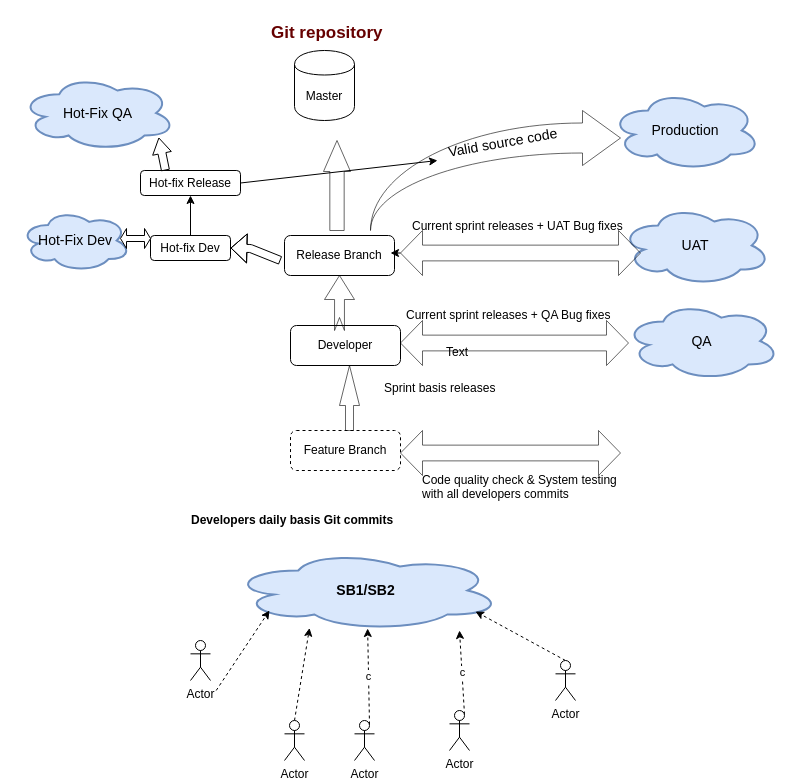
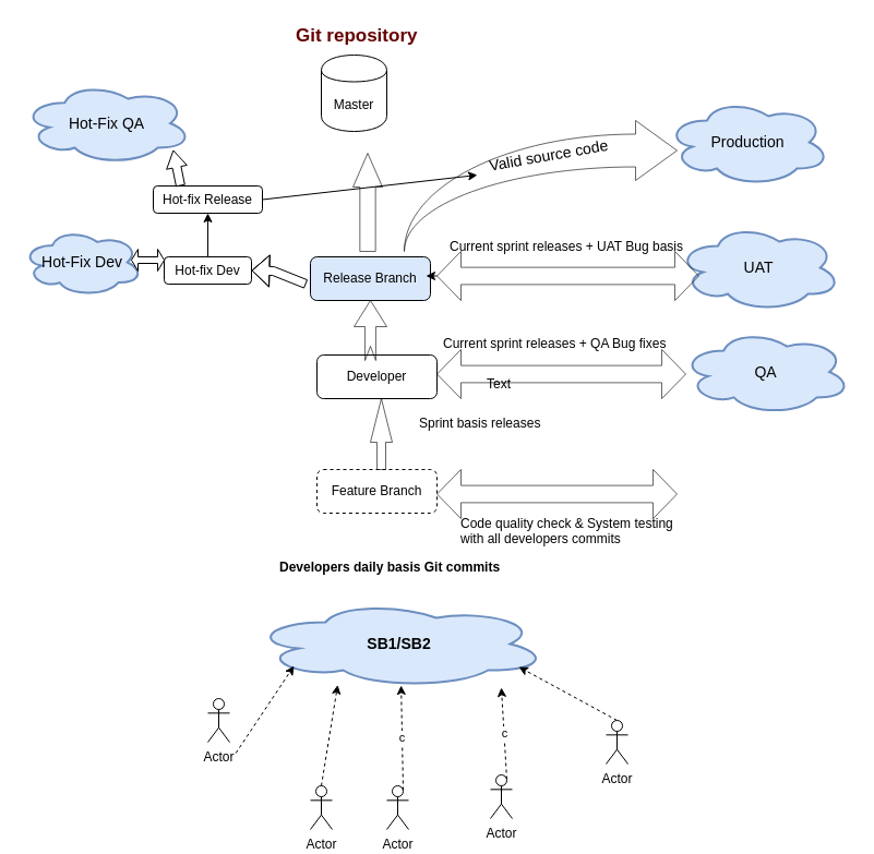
  <mxCell id="0" />
  <mxCell id="1" parent="0" />
  <mxCell id="2" value="Master" style="shape=cylinder;whiteSpace=wrap;html=1;boundedLbl=1;backgroundOutline=1;" parent="1" vertex="1"><mxGeometry x="294" y="50" width="60" height="70" as="geometry" /></mxCell>
- <mxCell id="3" value="Release Branch" style="rounded=1;whiteSpace=wrap;html=1;" parent="1" vertex="1"><mxGeometry x="284" y="235" width="110" height="40" as="geometry" /></mxCell>
+ <mxCell id="3" value="Release Branch" style="rounded=1;whiteSpace=wrap;html=1;fillColor=#dae8fc;" parent="1" vertex="1"><mxGeometry x="284" y="235" width="110" height="40" as="geometry" /></mxCell>
  <mxCell id="4" value="Feature Branch" style="rounded=1;whiteSpace=wrap;html=1;dashed=1;" parent="1" vertex="1"><mxGeometry x="290" y="430" width="110" height="40" as="geometry" /></mxCell>
  <mxCell id="5" value="Production" style="ellipse;shape=cloud;strokeWidth=2;fontSize=14;whiteSpace=wrap;html=1;align=center;fillColor=#dae8fc;strokeColor=#6c8ebf;" parent="1" vertex="1"><mxGeometry x="610" y="90" width="150" height="80" as="geometry" /></mxCell>
  <mxCell id="6" value="&lt;font style=&quot;font-size: 17px&quot;&gt;&lt;b&gt;Git repository&amp;nbsp;&lt;/b&gt;&lt;/font&gt;" style="text;html=1;resizable=0;points=[];autosize=1;align=left;verticalAlign=top;spacingTop=-4;fontColor=#660000;" parent="1" vertex="1"><mxGeometry x="269" y="20" width="130" height="20" as="geometry" /></mxCell>
  <mxCell id="7" value="UAT" style="ellipse;shape=cloud;strokeWidth=2;fontSize=14;whiteSpace=wrap;html=1;align=center;fillColor=#dae8fc;strokeColor=#6c8ebf;" parent="1" vertex="1"><mxGeometry x="620" y="205" width="150" height="80" as="geometry" /></mxCell>
  <mxCell id="8" value="QA" style="ellipse;shape=cloud;strokeWidth=2;fontSize=14;whiteSpace=wrap;html=1;align=center;fillColor=#dae8fc;strokeColor=#6c8ebf;" parent="1" vertex="1"><mxGeometry x="624" y="301.5" width="155" height="78" as="geometry" /></mxCell>
  <mxCell id="9" value="Developer" style="rounded=1;whiteSpace=wrap;html=1;" parent="1" vertex="1"><mxGeometry x="290" y="325" width="110" height="40" as="geometry" /></mxCell>
- <mxCell id="10" value="Developers daily basis Git commits&amp;nbsp;" style="text;html=1;resizable=0;points=[];autosize=1;align=left;verticalAlign=top;spacingTop=-4;fontStyle=1" parent="1" vertex="1"><mxGeometry x="189" y="510" width="210" height="20" as="geometry" /></mxCell>
+ <mxCell id="10" value="Developers daily basis Git commits&amp;nbsp;" style="text;html=1;resizable=0;points=[];autosize=1;align=left;verticalAlign=top;spacingTop=-4;fontStyle=1" parent="1" vertex="1"><mxGeometry x="254" y="510" width="210" height="20" as="geometry" /></mxCell>
  <mxCell id="11" value="" style="html=1;shadow=0;dashed=0;align=center;verticalAlign=middle;shape=mxgraph.arrows2.arrow;dy=0.6;dx=40;direction=north;notch=0;rounded=0;strokeWidth=1;fillColor=none;opacity=60;" parent="1" vertex="1"><mxGeometry x="339" y="365" width="20" height="65" as="geometry" /></mxCell>
  <mxCell id="12" value="Sprint basis releases" style="text;html=1;resizable=0;points=[];autosize=1;align=left;verticalAlign=top;spacingTop=-4;" parent="1" vertex="1"><mxGeometry x="381.5" y="377.5" width="130" height="20" as="geometry" /></mxCell>
  <mxCell id="13" value="Text" style="text;html=1;resizable=0;points=[];autosize=1;align=left;verticalAlign=top;spacingTop=-4;" parent="1" vertex="1"><mxGeometry x="444" y="342" width="40" height="20" as="geometry" /></mxCell>
  <mxCell id="14" value="" style="html=1;shadow=0;dashed=0;align=center;verticalAlign=middle;shape=mxgraph.arrows2.twoWayArrow;dy=0.65;dx=22;rounded=0;strokeWidth=1;fillColor=none;opacity=60;" parent="1" vertex="1"><mxGeometry x="400" y="320" width="228" height="45" as="geometry" /></mxCell>
  <mxCell id="15" value="Current sprint releases + QA Bug fixes" style="text;html=1;resizable=0;points=[];autosize=1;align=left;verticalAlign=top;spacingTop=-4;" parent="1" vertex="1"><mxGeometry x="404" y="305" width="220" height="20" as="geometry" /></mxCell>
  <mxCell id="16" value="" style="html=1;shadow=0;dashed=0;align=center;verticalAlign=middle;shape=mxgraph.arrows2.arrow;dy=0.67;dx=24;direction=north;notch=13;rounded=0;strokeWidth=1;fillColor=none;opacity=60;" parent="1" vertex="1"><mxGeometry x="324" y="275" width="30" height="55" as="geometry" /></mxCell>
  <mxCell id="17" style="edgeStyle=orthogonalEdgeStyle;rounded=0;orthogonalLoop=1;jettySize=auto;html=1;exitX=0;exitY=0.5;exitDx=0;exitDy=0;exitPerimeter=0;" parent="1" source="18" edge="1"><mxGeometry relative="1" as="geometry"><mxPoint x="390" y="253" as="targetPoint" /></mxGeometry></mxCell>
  <mxCell id="18" value="" style="html=1;shadow=0;dashed=0;align=center;verticalAlign=middle;shape=mxgraph.arrows2.twoWayArrow;dy=0.65;dx=22;rounded=0;strokeWidth=1;fillColor=none;opacity=60;" parent="1" vertex="1"><mxGeometry x="400" y="230" width="240" height="45" as="geometry" /></mxCell>
- <mxCell id="19" value="Current sprint releases + UAT Bug fixes" style="text;html=1;resizable=0;points=[];autosize=1;align=left;verticalAlign=top;spacingTop=-4;" parent="1" vertex="1"><mxGeometry x="410" y="216" width="230" height="20" as="geometry" /></mxCell>
+ <mxCell id="19" value="Current sprint releases + UAT Bug basis" style="text;html=1;resizable=0;points=[];autosize=1;align=left;verticalAlign=top;spacingTop=-4;" parent="1" vertex="1"><mxGeometry x="410" y="216" width="230" height="20" as="geometry" /></mxCell>
  <mxCell id="20" value="" style="html=1;shadow=0;dashed=0;align=center;verticalAlign=middle;shape=mxgraph.arrows2.jumpInArrow;dy=15;dx=38;arrowHead=55;rounded=0;strokeWidth=1;fillColor=none;opacity=60;" parent="1" vertex="1"><mxGeometry x="370" y="110" width="250" height="120" as="geometry" /></mxCell>
  <mxCell id="21" value="&lt;font style=&quot;font-size: 14px&quot;&gt;Valid source code&lt;/font&gt;" style="text;html=1;resizable=0;points=[];autosize=1;align=left;verticalAlign=top;spacingTop=-4;rotation=-10;" parent="1" vertex="1"><mxGeometry x="445" y="130" width="130" height="20" as="geometry" /></mxCell>
  <mxCell id="22" value="" style="html=1;shadow=0;dashed=0;align=center;verticalAlign=middle;shape=mxgraph.arrows2.arrow;dy=0.47;dx=31;direction=north;notch=0;rounded=0;strokeWidth=1;fillColor=none;opacity=60;" parent="1" vertex="1"><mxGeometry x="323" y="140" width="27" height="90" as="geometry" /></mxCell>
  <mxCell id="23" value="&lt;b&gt;SB1/SB2&lt;/b&gt;" style="ellipse;shape=cloud;strokeWidth=2;fontSize=14;whiteSpace=wrap;html=1;align=center;fillColor=#dae8fc;strokeColor=#6c8ebf;" parent="1" vertex="1"><mxGeometry x="230" y="550" width="271" height="80" as="geometry" /></mxCell>
  <mxCell id="24" value="" style="html=1;shadow=0;dashed=0;align=center;verticalAlign=middle;shape=mxgraph.arrows2.twoWayArrow;dy=0.65;dx=22;rounded=0;strokeWidth=1;fillColor=none;opacity=60;" parent="1" vertex="1"><mxGeometry x="400" y="430" width="220" height="45" as="geometry" /></mxCell>
  <mxCell id="25" value="Code quality check &amp;amp; System testing &lt;br&gt;with all developers commits" style="text;html=1;resizable=0;points=[];autosize=1;align=left;verticalAlign=top;spacingTop=-4;" parent="1" vertex="1"><mxGeometry x="420" y="470" width="210" height="30" as="geometry" /></mxCell>
  <mxCell id="26" value="" style="edgeStyle=orthogonalEdgeStyle;rounded=0;orthogonalLoop=1;jettySize=auto;html=1;" parent="1" source="27" target="28" edge="1"><mxGeometry relative="1" as="geometry" /></mxCell>
  <mxCell id="27" value="Hot-fix Dev" style="rounded=1;whiteSpace=wrap;html=1;" parent="1" vertex="1"><mxGeometry x="150" y="235" width="80" height="25" as="geometry" /></mxCell>
  <mxCell id="28" value="Hot-fix Release" style="rounded=1;whiteSpace=wrap;html=1;" parent="1" vertex="1"><mxGeometry x="140" y="170" width="100" height="25" as="geometry" /></mxCell>
  <mxCell id="29" value="Hot-Fix QA" style="ellipse;shape=cloud;strokeWidth=2;fontSize=14;whiteSpace=wrap;html=1;align=center;fillColor=#dae8fc;strokeColor=#6c8ebf;" parent="1" vertex="1"><mxGeometry x="20" y="75" width="155" height="75" as="geometry" /></mxCell>
  <mxCell id="30" value="Hot-Fix Dev" style="ellipse;shape=cloud;strokeWidth=2;fontSize=14;whiteSpace=wrap;html=1;align=center;fillColor=#dae8fc;strokeColor=#6c8ebf;" parent="1" vertex="1"><mxGeometry x="20" y="209" width="110" height="62" as="geometry" /></mxCell>
  <mxCell id="31" value="" style="shape=flexArrow;endArrow=classic;html=1;width=8;endSize=4.97;entryX=1;entryY=0.5;entryDx=0;entryDy=0;" parent="1" target="27" edge="1"><mxGeometry width="50" height="50" relative="1" as="geometry"><mxPoint x="280" y="260" as="sourcePoint" /><mxPoint x="240" y="245" as="targetPoint" /><Array as="points"><mxPoint x="250" y="248" /></Array></mxGeometry></mxCell>
  <mxCell id="32" value="" style="shape=flexArrow;endArrow=classic;html=1;width=8;endSize=4.88;entryX=0.892;entryY=0.827;entryDx=0;entryDy=0;entryPerimeter=0;endWidth=10;" parent="1" target="29" edge="1"><mxGeometry width="50" height="50" relative="1" as="geometry"><mxPoint x="165" y="170" as="sourcePoint" /><mxPoint x="215" y="120" as="targetPoint" /></mxGeometry></mxCell>
  <mxCell id="33" value="" style="endArrow=classic;html=1;exitX=1;exitY=0.5;exitDx=0;exitDy=0;" parent="1" source="28" edge="1"><mxGeometry width="50" height="50" relative="1" as="geometry"><mxPoint x="336.5" y="290" as="sourcePoint" /><mxPoint x="437" y="160" as="targetPoint" /></mxGeometry></mxCell>
  <mxCell id="34" value="" style="shape=doubleArrow;whiteSpace=wrap;html=1;" parent="1" vertex="1"><mxGeometry x="120" y="228" width="30" height="20" as="geometry" /></mxCell>
  <mxCell id="35" value="" style="endArrow=classic;html=1;entryX=0;entryY=0.75;entryDx=0;entryDy=0;dashed=1;" parent="1" edge="1"><mxGeometry width="50" height="50" relative="1" as="geometry"><mxPoint x="209" y="700" as="sourcePoint" /><mxPoint x="269" y="610" as="targetPoint" /></mxGeometry></mxCell>
  <mxCell id="36" value="" style="endArrow=classic;html=1;entryX=0;entryY=0.75;entryDx=0;entryDy=0;dashed=1;exitX=0.5;exitY=0;exitDx=0;exitDy=0;exitPerimeter=0;" parent="1" edge="1" source="40"><mxGeometry width="50" height="50" relative="1" as="geometry"><mxPoint x="264" y="752.5" as="sourcePoint" /><mxPoint x="309" y="627.5" as="targetPoint" /></mxGeometry></mxCell>
  <mxCell id="37" value="c" style="endArrow=classic;html=1;dashed=1;exitX=0.75;exitY=0.1;exitDx=0;exitDy=0;exitPerimeter=0;" parent="1" source="42" edge="1"><mxGeometry width="50" height="50" relative="1" as="geometry"><mxPoint x="590.5" y="834.5" as="sourcePoint" /><mxPoint x="459" y="630" as="targetPoint" /></mxGeometry></mxCell>
  <mxCell id="38" value="" style="endArrow=classic;html=1;dashed=1;exitX=0.2;exitY=0.2;exitDx=0;exitDy=0;exitPerimeter=0;" parent="1" edge="1"><mxGeometry width="50" height="50" relative="1" as="geometry"><mxPoint x="565" y="660" as="sourcePoint" /><mxPoint x="475" y="611" as="targetPoint" /></mxGeometry></mxCell>
  <mxCell id="39" value="Actor" style="shape=umlActor;verticalLabelPosition=bottom;labelBackgroundColor=#ffffff;verticalAlign=top;html=1;outlineConnect=0;" vertex="1" parent="1"><mxGeometry x="190" y="640" width="20" height="40" as="geometry" /></mxCell>
  <mxCell id="40" value="Actor" style="shape=umlActor;verticalLabelPosition=bottom;labelBackgroundColor=#ffffff;verticalAlign=top;html=1;outlineConnect=0;" vertex="1" parent="1"><mxGeometry x="284" y="720" width="20" height="40" as="geometry" /></mxCell>
  <mxCell id="41" value="Actor" style="shape=umlActor;verticalLabelPosition=bottom;labelBackgroundColor=#ffffff;verticalAlign=top;html=1;outlineConnect=0;" vertex="1" parent="1"><mxGeometry x="354" y="720" width="20" height="40" as="geometry" /></mxCell>
  <mxCell id="42" value="Actor" style="shape=umlActor;verticalLabelPosition=bottom;labelBackgroundColor=#ffffff;verticalAlign=top;html=1;outlineConnect=0;" vertex="1" parent="1"><mxGeometry x="449" y="710" width="20" height="40" as="geometry" /></mxCell>
  <mxCell id="43" value="Actor" style="shape=umlActor;verticalLabelPosition=bottom;labelBackgroundColor=#ffffff;verticalAlign=top;html=1;outlineConnect=0;" vertex="1" parent="1"><mxGeometry x="555" y="660" width="20" height="40" as="geometry" /></mxCell>
  <mxCell id="44" value="c" style="endArrow=classic;html=1;dashed=1;exitX=0.75;exitY=0.1;exitDx=0;exitDy=0;exitPerimeter=0;entryX=0.506;entryY=0.975;entryDx=0;entryDy=0;entryPerimeter=0;" edge="1" parent="1" source="41" target="23"><mxGeometry width="50" height="50" relative="1" as="geometry"><mxPoint x="474" y="724" as="sourcePoint" /><mxPoint x="469" y="640" as="targetPoint" /></mxGeometry></mxCell>
